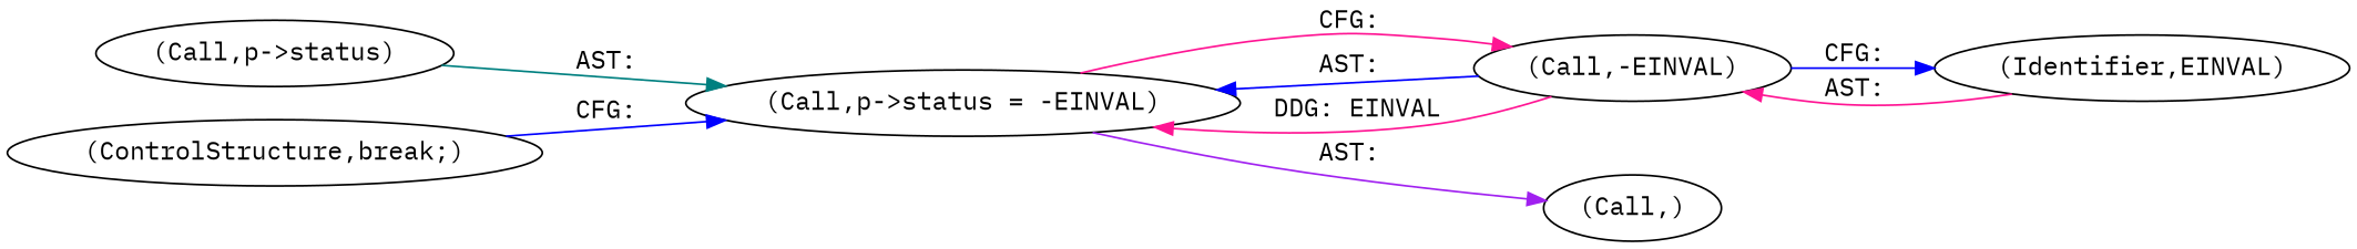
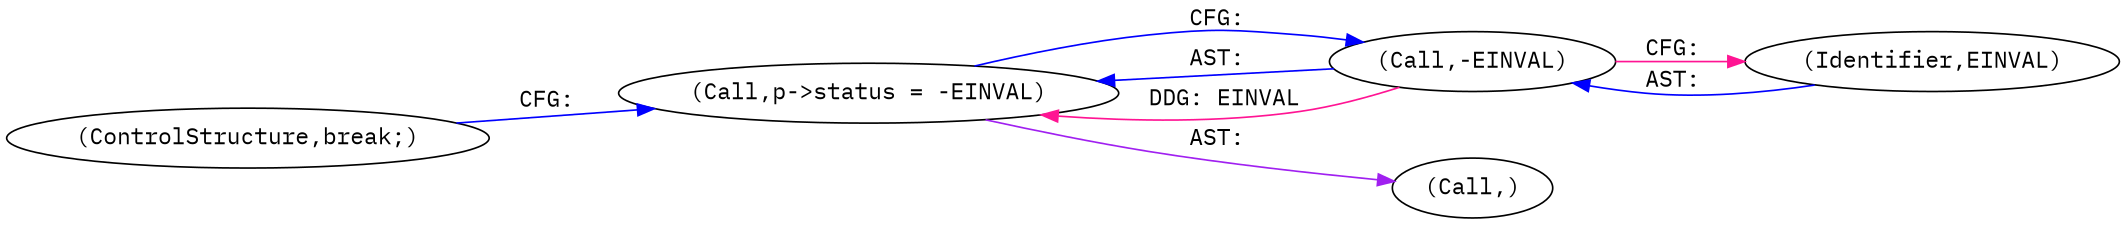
  digraph {
    fontname="IBM Plex Mono"
    rankdir=LR
    node [fontname="IBM Plex Mono"]
    edge [color=deeppink fontname="IBM Plex Mono"]
    n1 [label="(Call,p->status = -EINVAL)"]
    n2 [label="(Call,-EINVAL)"]
    n3 [label="(Call,)"]
    n4 [label="(Identifier,EINVAL)"]
-   n5 [label="(Call,p->status)"]
    n6 [label="(ControlStructure,break;)"]
-   n1 -> n2 [label="CFG: "]
+   n1 -> n2 [color=blue label="CFG: "]
    n1 -> n3 [color=purple label="AST: "]
    n2 -> n1 [color=blue label="AST: "]
    n2 -> n1 [label="DDG: EINVAL"]
-   n2 -> n4 [color=blue label="CFG: "]
-   n4 -> n2 [label="AST: "]
-   n5 -> n1 [color=teal label="AST: "]
+   n2 -> n4 [label="CFG: "]
+   n4 -> n2 [color=blue label="AST: "]
    n6 -> n1 [color=blue label="CFG: "]
  }
